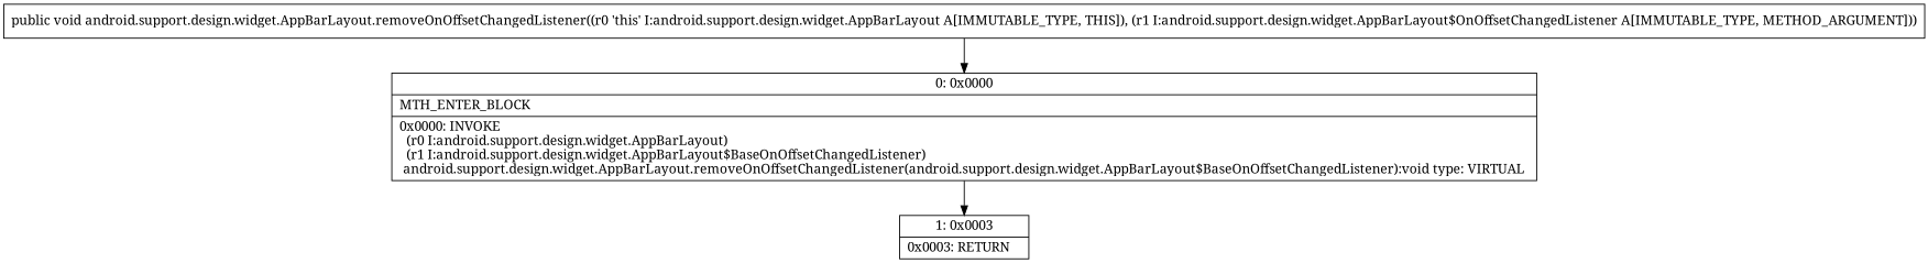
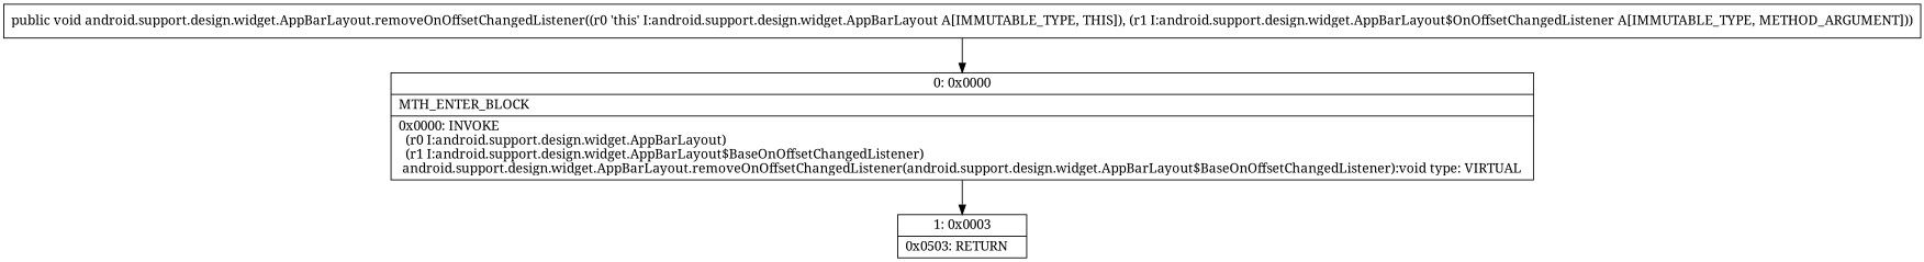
  digraph {
    fontname="Noto Serif"
    node [shape=record fontname="Noto Serif"]
    edge [fontname="Noto Serif"]
    n1 [label="{0\:\ 0x0000|MTH_ENTER_BLOCK\l|0x0000: INVOKE  \l  (r0 I:android.support.design.widget.AppBarLayout)\l  (r1 I:android.support.design.widget.AppBarLayout$BaseOnOffsetChangedListener)\l android.support.design.widget.AppBarLayout.removeOnOffsetChangedListener(android.support.design.widget.AppBarLayout$BaseOnOffsetChangedListener):void type: VIRTUAL \l}"]
-   n2 [label="{1\:\ 0x0003|0x0003: RETURN   \l}"]
+   n2 [label="{1\:\ 0x0003|0x0503: RETURN   \l}"]
    n3 [label="{public void android.support.design.widget.AppBarLayout.removeOnOffsetChangedListener((r0 'this' I:android.support.design.widget.AppBarLayout A[IMMUTABLE_TYPE, THIS]), (r1 I:android.support.design.widget.AppBarLayout$OnOffsetChangedListener A[IMMUTABLE_TYPE, METHOD_ARGUMENT])) }"]
    n1 -> n2
    n3 -> n1
  }
